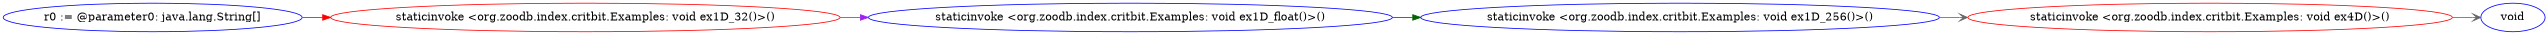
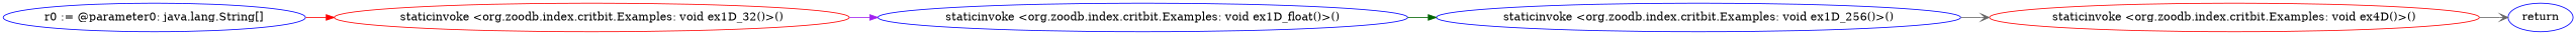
  digraph {
    rankdir=LR
    node [color=blue]
    edge [color=gray40 arrowhead=normal]
    "r0 := @parameter0: java.lang.String[]"
    "staticinvoke <org.zoodb.index.critbit.Examples: void ex1D_32()>()" [color=red]
    "staticinvoke <org.zoodb.index.critbit.Examples: void ex1D_float()>()"
    "staticinvoke <org.zoodb.index.critbit.Examples: void ex1D_256()>()"
    "staticinvoke <org.zoodb.index.critbit.Examples: void ex4D()>()" [color=red]
-   return [label=void]
+   return
    "r0 := @parameter0: java.lang.String[]" -> "staticinvoke <org.zoodb.index.critbit.Examples: void ex1D_32()>()" [color=red]
    "staticinvoke <org.zoodb.index.critbit.Examples: void ex1D_32()>()" -> "staticinvoke <org.zoodb.index.critbit.Examples: void ex1D_float()>()" [color=purple]
    "staticinvoke <org.zoodb.index.critbit.Examples: void ex1D_float()>()" -> "staticinvoke <org.zoodb.index.critbit.Examples: void ex1D_256()>()" [color=darkgreen]
    "staticinvoke <org.zoodb.index.critbit.Examples: void ex1D_256()>()" -> "staticinvoke <org.zoodb.index.critbit.Examples: void ex4D()>()" [arrowhead=vee]
    "staticinvoke <org.zoodb.index.critbit.Examples: void ex4D()>()" -> return [arrowhead=vee]
  }
